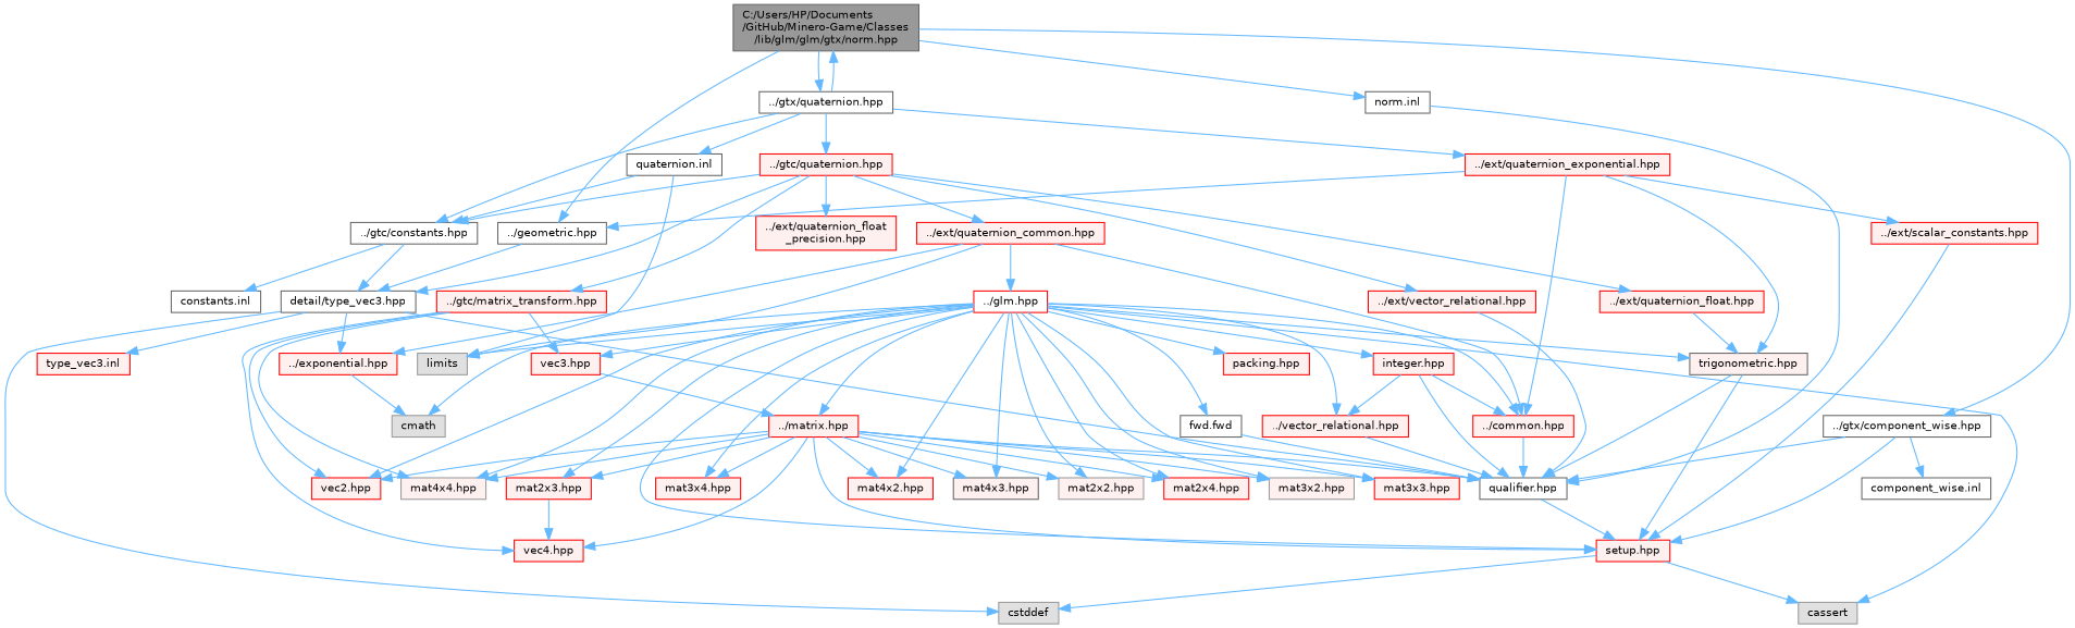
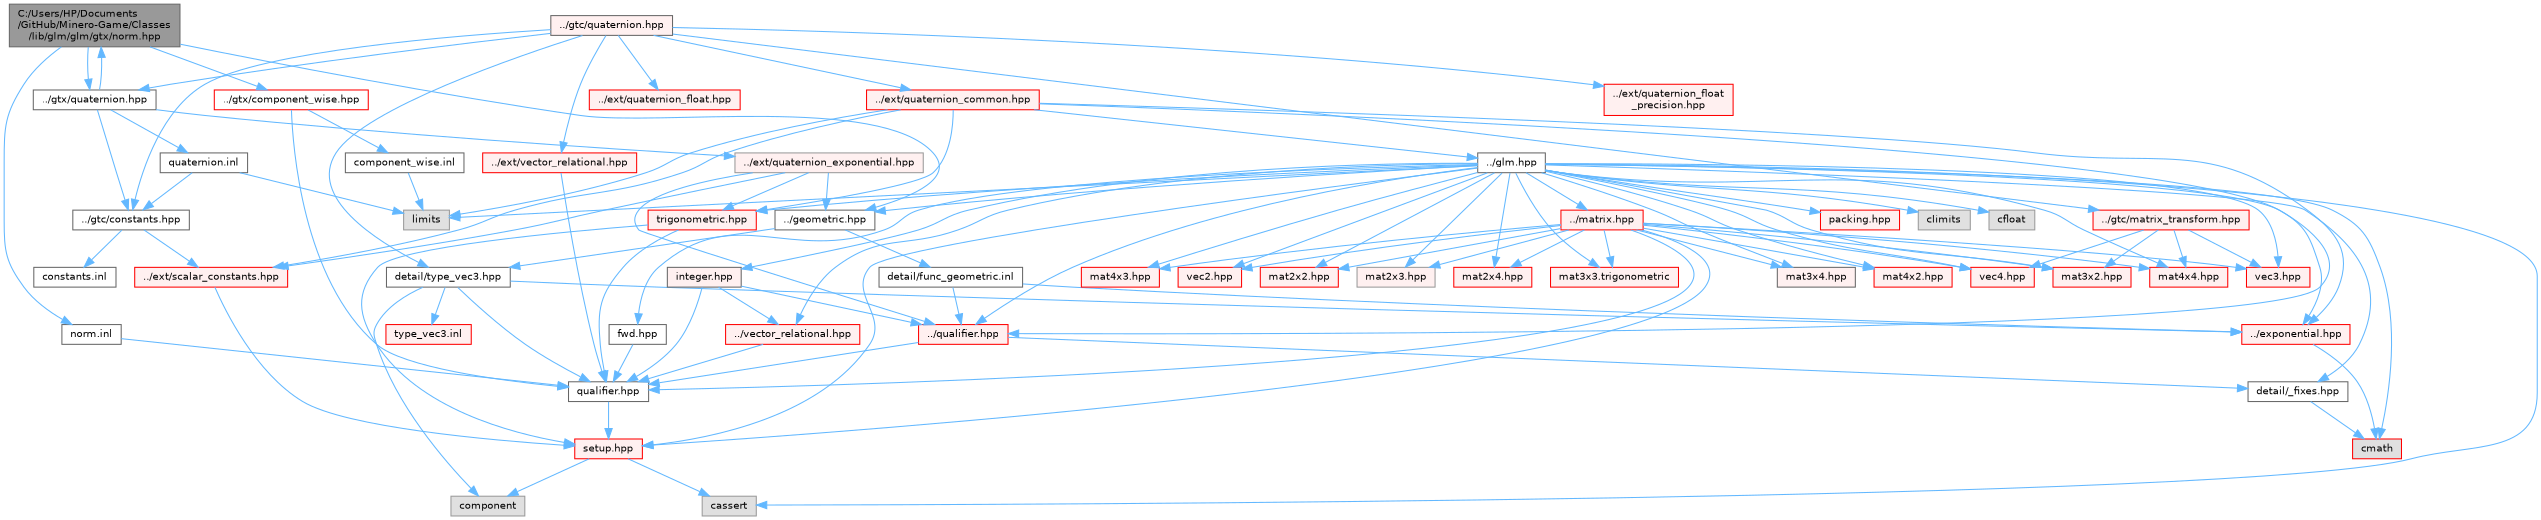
  digraph {
    node [color=red fillcolor="#FFF0F0" fontname=Helvetica fontsize=10 shape=box style=filled]
    edge [color=steelblue1 fontname=Helvetica fontsize=10 labelfontname=Helvetica labelfontsize=10 style=solid]
    n1 [color=gray40 fillcolor=grey60 fontcolor=black height=0.2 label="C:/Users/HP/Documents\l/GitHub/Minero-Game/Classes\l/lib/glm/glm/gtx/norm.hpp" width=0.4]
    n2 [color=grey40 fillcolor=white height=0.2 label="../geometric.hpp" width=0.4]
    n3 [color=grey40 fillcolor=white height=0.2 label="../gtx/quaternion.hpp" width=0.4]
-   n4 [color=grey40 fillcolor=white height=0.2 label="../gtx/component_wise.hpp" width=0.4]
+   n4 [fillcolor=white height=0.2 label="../gtx/component_wise.hpp" width=0.4]
    n5 [color=grey40 fillcolor=white height=0.2 label="norm.inl" width=0.4]
    n6 [color=grey40 fillcolor=white height=0.2 label="detail/type_vec3.hpp" width=0.4]
+   n7 [color=grey40 fillcolor=white height=0.2 label="detail/func_geometric.inl" width=0.4]
    n8 [color=grey40 fillcolor=white height=0.2 label="../gtc/constants.hpp" width=0.4]
-   n9 [height=0.2 label="../gtc/quaternion.hpp" width=0.4]
-   n10 [height=0.2 label="../ext/quaternion_exponential.hpp" width=0.4]
+   n9 [color=grey40 height=0.2 label="../gtc/quaternion.hpp" width=0.4]
+   n10 [color=grey60 height=0.2 label="../ext/quaternion_exponential.hpp" width=0.4]
    n11 [color=grey40 fillcolor=white height=0.2 label="quaternion.inl" width=0.4]
    n12 [color=grey40 fillcolor=white height=0.2 label="qualifier.hpp" width=0.4]
    n13 [height=0.2 label="setup.hpp" width=0.4]
    n14 [color=grey40 fillcolor=white height=0.2 label="component_wise.inl" width=0.4]
-   n15 [color=grey60 fillcolor="#E0E0E0" height=0.2 label=cstddef width=0.4]
+   n15 [color=grey60 fillcolor="#E0E0E0" height=0.2 label=component width=0.4]
    n16 [height=0.2 label="type_vec3.inl" width=0.4]
    n17 [height=0.2 label="../exponential.hpp" width=0.4]
-   n18 [height=0.2 label="../common.hpp" width=0.4]
+   n18 [height=0.2 label="../qualifier.hpp" width=0.4]
    n19 [color=grey60 fillcolor="#E0E0E0" height=0.2 label=cassert width=0.4]
-   n20 [color=grey60 fillcolor="#E0E0E0" height=0.2 label=cmath width=0.4]
-   n22 [fillcolor=white height=0.2 label="../glm.hpp" width=0.4]
+   n20 [fillcolor="#E0E0E0" height=0.2 label=cmath width=0.4]
+   n21 [color=grey40 fillcolor=white height=0.2 label="detail/_fixes.hpp" width=0.4]
+   n22 [color=grey40 fillcolor=white height=0.2 label="../glm.hpp" width=0.4]
+   n23 [color=grey60 fillcolor="#E0E0E0" height=0.2 label=climits width=0.4]
+   n24 [color=grey60 fillcolor="#E0E0E0" height=0.2 label=cfloat width=0.4]
    n25 [color=grey60 fillcolor="#E0E0E0" height=0.2 label=limits width=0.4]
-   n26 [color=grey40 fillcolor=white height=0.2 label="fwd.fwd" width=0.4]
+   n26 [color=grey40 fillcolor=white height=0.2 label="fwd.hpp" width=0.4]
    n27 [height=0.2 label="vec2.hpp" width=0.4]
    n28 [height=0.2 label="vec3.hpp" width=0.4]
    n29 [height=0.2 label="vec4.hpp" width=0.4]
-   n30 [color=grey60 height=0.2 label="mat2x2.hpp" width=0.4]
-   n31 [height=0.2 label="mat2x3.hpp" width=0.4]
+   n30 [height=0.2 label="mat2x2.hpp" width=0.4]
+   n31 [color=grey60 height=0.2 label="mat2x3.hpp" width=0.4]
    n32 [height=0.2 label="mat2x4.hpp" width=0.4]
-   n33 [color=grey60 height=0.2 label="mat3x2.hpp" width=0.4]
-   n34 [height=0.2 label="mat3x3.hpp" width=0.4]
-   n35 [height=0.2 label="mat3x4.hpp" width=0.4]
+   n33 [height=0.2 label="mat3x2.hpp" width=0.4]
+   n34 [height=0.2 label="mat3x3.trigonometric" width=0.4]
+   n35 [color=grey40 height=0.2 label="mat3x4.hpp" width=0.4]
    n36 [height=0.2 label="mat4x2.hpp" width=0.4]
-   n37 [color=grey40 height=0.2 label="mat4x3.hpp" width=0.4]
-   n38 [color=grey60 height=0.2 label="mat4x4.hpp" width=0.4]
-   n39 [color=grey40 height=0.2 label="trigonometric.hpp" width=0.4]
+   n37 [height=0.2 label="mat4x3.hpp" width=0.4]
+   n38 [height=0.2 label="mat4x4.hpp" width=0.4]
+   n39 [height=0.2 label="trigonometric.hpp" width=0.4]
    n40 [height=0.2 label="packing.hpp" width=0.4]
    n41 [height=0.2 label="../matrix.hpp" width=0.4]
    n42 [height=0.2 label="../vector_relational.hpp" width=0.4]
-   n43 [height=0.2 label="integer.hpp" width=0.4]
+   n43 [color=grey40 height=0.2 label="integer.hpp" width=0.4]
    n44 [height=0.2 label="../ext/scalar_constants.hpp" width=0.4]
    n45 [color=grey40 fillcolor=white height=0.2 label="constants.inl" width=0.4]
    n46 [height=0.2 label="../gtc/matrix_transform.hpp" width=0.4]
    n47 [height=0.2 label="../ext/vector_relational.hpp" width=0.4]
    n48 [height=0.2 label="../ext/quaternion_common.hpp" width=0.4]
    n49 [height=0.2 label="../ext/quaternion_float.hpp" width=0.4]
    n50 [height=0.2 label="../ext/quaternion_float\l_precision.hpp" width=0.4]
    n1 -> n2
    n1 -> n3
    n1 -> n4
    n1 -> n5
    n2 -> n6
+   n2 -> n7
    n3 -> n1
    n3 -> n8
-   n3 -> n9
+   n9 -> n3
    n3 -> n10
    n3 -> n11
    n4 -> n12
-   n4 -> n13
    n4 -> n14
    n5 -> n12
    n6 -> n12
    n6 -> n15
    n6 -> n16
    n6 -> n17
-   n8 -> n6
+   n7 -> n17
+   n7 -> n18
+   n8 -> n44
    n8 -> n45
    n9 -> n6
    n9 -> n8
    n9 -> n46
    n9 -> n47
    n9 -> n48
    n9 -> n49
    n9 -> n50
    n10 -> n2
    n10 -> n18
    n10 -> n39
    n10 -> n44
    n11 -> n8
    n11 -> n25
    n12 -> n13
    n13 -> n15
    n13 -> n19
+   n14 -> n25
    n17 -> n20
    n18 -> n12
+   n18 -> n21
+   n21 -> n20
+   n22 -> n2
    n22 -> n13
+   n22 -> n17
    n22 -> n18
    n22 -> n19
    n22 -> n20
+   n22 -> n21
+   n22 -> n23
+   n22 -> n24
    n22 -> n25
    n22 -> n26
    n22 -> n27
    n22 -> n28
-   n31 -> n29
+   n22 -> n29
    n22 -> n30
    n22 -> n31
    n22 -> n32
    n22 -> n33
    n22 -> n34
    n22 -> n35
    n22 -> n36
    n22 -> n37
    n22 -> n38
    n22 -> n39
    n22 -> n40
    n22 -> n41
    n22 -> n42
    n22 -> n43
    n26 -> n12
    n39 -> n12
    n39 -> n13
    n41 -> n12
    n41 -> n13
    n41 -> n27
-   n28 -> n41
+   n41 -> n28
    n41 -> n29
    n41 -> n30
    n41 -> n31
    n41 -> n32
    n41 -> n33
    n41 -> n34
    n41 -> n35
    n41 -> n36
    n41 -> n37
    n41 -> n38
    n42 -> n12
    n43 -> n12
    n43 -> n18
    n43 -> n42
    n44 -> n13
-   n46 -> n27
+   n46 -> n33
    n46 -> n28
    n46 -> n29
    n46 -> n38
    n47 -> n12
    n48 -> n17
    n48 -> n18
    n48 -> n22
    n48 -> n25
-   n49 -> n39
+   n48 -> n39
+   n48 -> n44
  }
